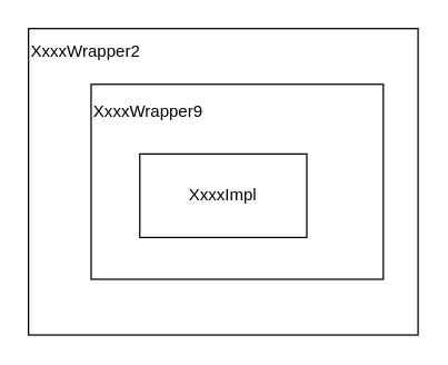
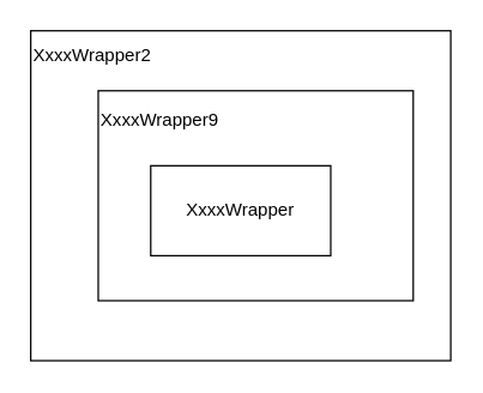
  <mxCell id="0" />
  <mxCell id="1" parent="0" />
  <mxCell id="2" value="XxxxWrapper2&lt;br&gt;&lt;br&gt;&lt;br&gt;&lt;br&gt;&lt;br&gt;&lt;br&gt;&lt;br&gt;&lt;br&gt;&lt;br&gt;&lt;br&gt;&lt;br&gt;&lt;br&gt;&lt;br&gt;&lt;br&gt;" style="rounded=0;whiteSpace=wrap;html=1;fillColor=none;align=left;" vertex="1" parent="1"><mxGeometry x="20" y="20" width="280" height="220" as="geometry" /></mxCell>
  <mxCell id="3" value="XxxxWrapper9&lt;br&gt;&lt;br&gt;&lt;br&gt;&lt;br&gt;&lt;br&gt;&lt;br&gt;&lt;br&gt;&lt;br&gt;" style="rounded=0;whiteSpace=wrap;html=1;fillColor=none;align=left;" vertex="1" parent="1"><mxGeometry x="65" y="60" width="210" height="140" as="geometry" /></mxCell>
- <mxCell id="4" value="XxxxImpl" style="rounded=0;whiteSpace=wrap;html=1;fillColor=none;" vertex="1" parent="1"><mxGeometry x="100" y="110" width="120" height="60" as="geometry" /></mxCell>
+ <mxCell id="4" value="XxxxWrapper" style="rounded=0;whiteSpace=wrap;html=1;fillColor=none;" vertex="1" parent="1"><mxGeometry x="100" y="110" width="120" height="60" as="geometry" /></mxCell>
